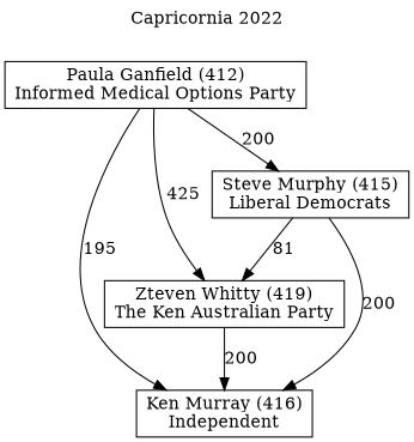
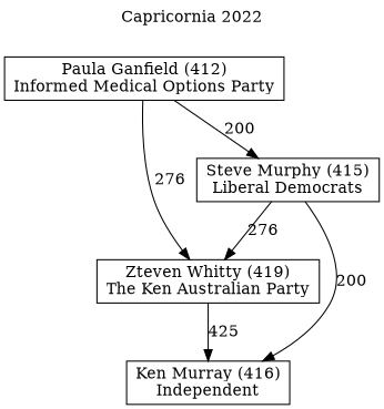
  digraph {
    label="Capricornia 2022"
    labelloc=t
    mclimit=10
    node [shape=box]
    n1 [label="Ken Murray (416)\nIndependent"]
    n2 [label="Zteven Whitty (419)\nThe Ken Australian Party"]
    n3 [label="Steve Murphy (415)\nLiberal Democrats"]
    n4 [label="Paula Ganfield (412)\nInformed Medical Options Party"]
-   n2 -> n1 [label=200]
+   n2 -> n1 [label=425]
    n3 -> n1 [label=200]
-   n3 -> n2 [label=81]
-   n4 -> n1 [label=195]
-   n4 -> n2 [label=425]
+   n3 -> n2 [label=276]
+   n4 -> n2 [label=276]
    n4 -> n3 [label=200]
  }
